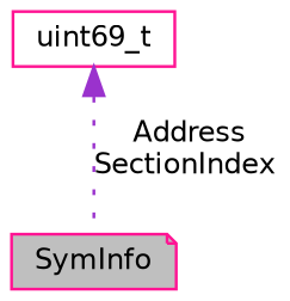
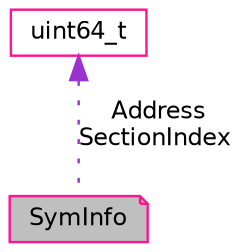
  digraph {
    node [color=deeppink fontname=Helvetica fontsize=10]
    n1 [fillcolor=grey75 fontcolor=black height=0.2 label=SymInfo shape=note style=filled width=0.4]
-   n2 [height=0.2 label=uint69_t shape=box width=0.4]
+   n2 [height=0.2 label=uint64_t shape=box width=0.4]
    n2 -> n1 [color=darkorchid3 dir=back fontname=Helvetica fontsize=10 label=" Address\nSectionIndex" labelfontname=Helvetica labelfontsize=10 style=dotted]
  }
